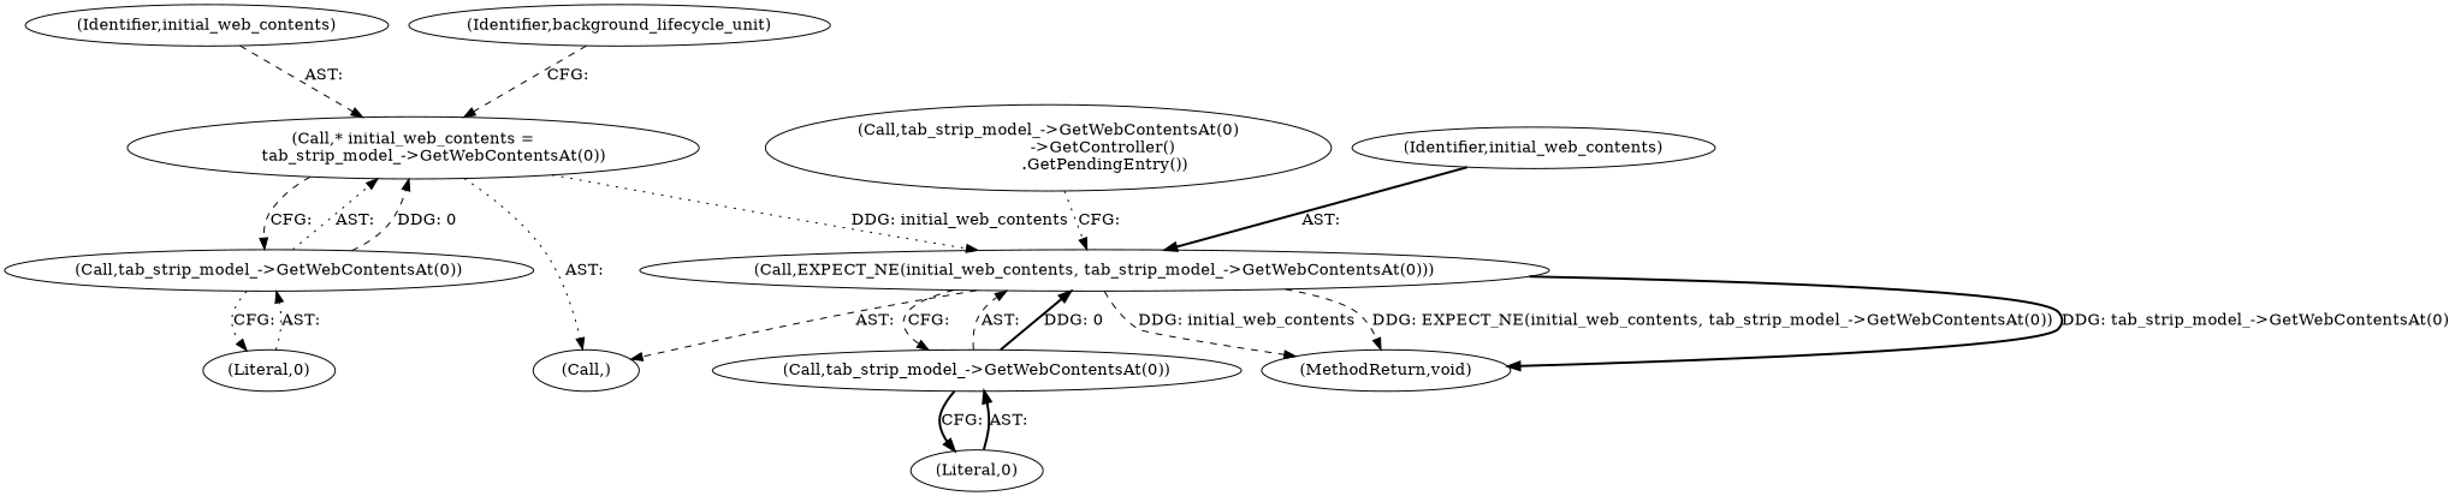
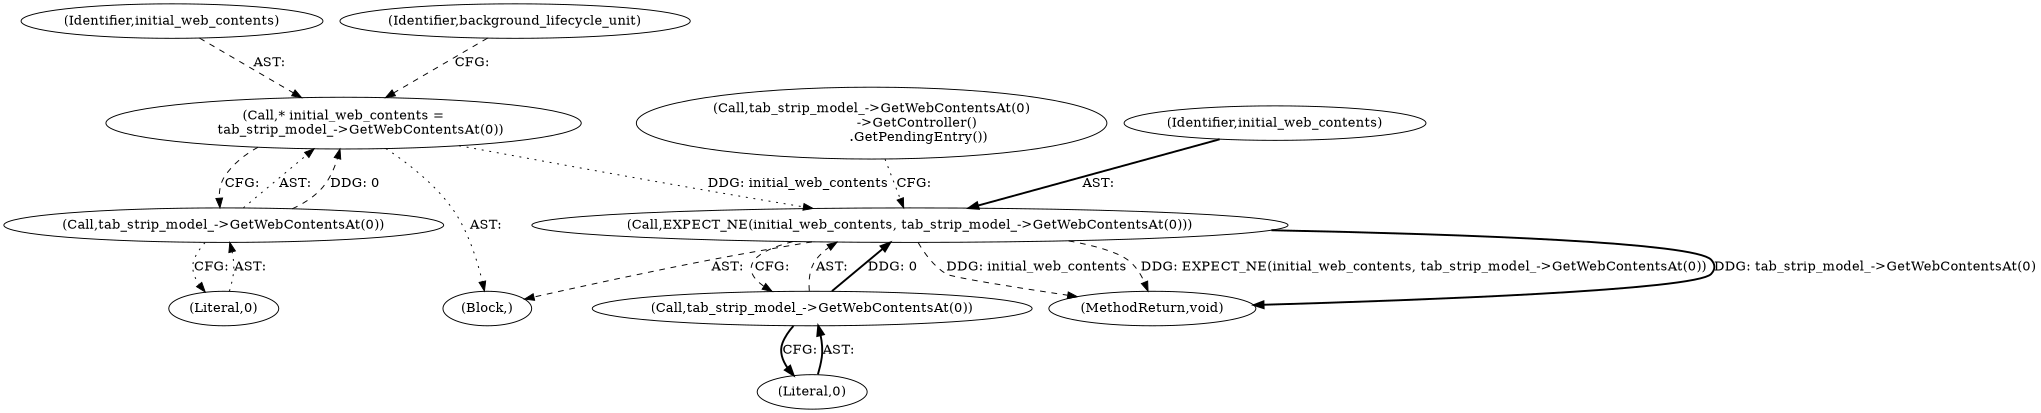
  digraph {
    edge [style=dashed]
    n1 [label="(Call,EXPECT_NE(initial_web_contents, tab_strip_model_->GetWebContentsAt(0)))"]
    n2 [label="(Call,tab_strip_model_->GetWebContentsAt(0))"]
    n3 [label="(MethodReturn,void)"]
-   n4 [label="(Call,)"]
+   n4 [label="(Block,)"]
    n5 [label="(Call,* initial_web_contents =\n        tab_strip_model_->GetWebContentsAt(0))"]
    n6 [label="(Call,tab_strip_model_->GetWebContentsAt(0))"]
    n7 [label="(Literal,0)"]
    n8 [label="(Literal,0)"]
    n9 [label="(Call,tab_strip_model_->GetWebContentsAt(0)\n                     ->GetController()\n                      .GetPendingEntry())"]
    n10 [label="(Identifier,initial_web_contents)"]
    n11 [label="(Identifier,initial_web_contents)"]
    n12 [label="(Identifier,background_lifecycle_unit)"]
    n1 -> n2 [label="CFG: "]
    n1 -> n3 [label="DDG: initial_web_contents"]
    n1 -> n3 [label="DDG: EXPECT_NE(initial_web_contents, tab_strip_model_->GetWebContentsAt(0))"]
    n1 -> n3 [label="DDG: tab_strip_model_->GetWebContentsAt(0)" style=bold]
    n1 -> n4 [label="AST: "]
    n2 -> n1 [label="AST: "]
    n2 -> n1 [label="DDG: 0" style=bold]
    n2 -> n8 [label="CFG: " style=bold]
    n5 -> n1 [label="DDG: initial_web_contents" style=dotted]
    n5 -> n4 [label="AST: " style=dotted]
    n5 -> n6 [label="CFG: "]
    n6 -> n5 [label="AST: " style=dotted]
    n6 -> n5 [label="DDG: 0"]
    n6 -> n7 [label="CFG: " style=dotted]
    n7 -> n6 [label="AST: " style=dotted]
    n8 -> n2 [label="AST: " style=bold]
    n9 -> n1 [label="CFG: " style=dotted]
    n10 -> n1 [label="AST: " style=bold]
    n11 -> n5 [label="AST: "]
    n12 -> n5 [label="CFG: "]
  }
